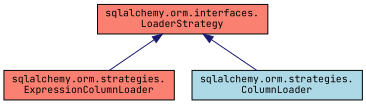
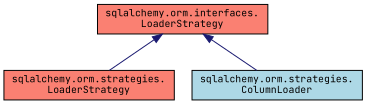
  digraph {
    fontname="JetBrains Mono"
    node [color=black fillcolor=salmon fontname="JetBrains Mono" fontsize=10 shape=record style=filled]
    edge [color=midnightblue dir=back fontname="JetBrains Mono" fontsize=10 labelfontname=Helvetica labelfontsize=10 style=solid]
-   n1 [fontcolor=black height=0.2 label="sqlalchemy.orm.strategies.\lExpressionColumnLoader" width=0.4]
+   n1 [fontcolor=black height=0.2 label="sqlalchemy.orm.strategies.\lLoaderStrategy" width=0.4]
    n2 [fillcolor=lightblue height=0.2 label="sqlalchemy.orm.strategies.\lColumnLoader" width=0.4]
    n3 [height=0.2 label="sqlalchemy.orm.interfaces.\lLoaderStrategy" width=0.4]
    n3 -> n1
    n3 -> n2
  }
